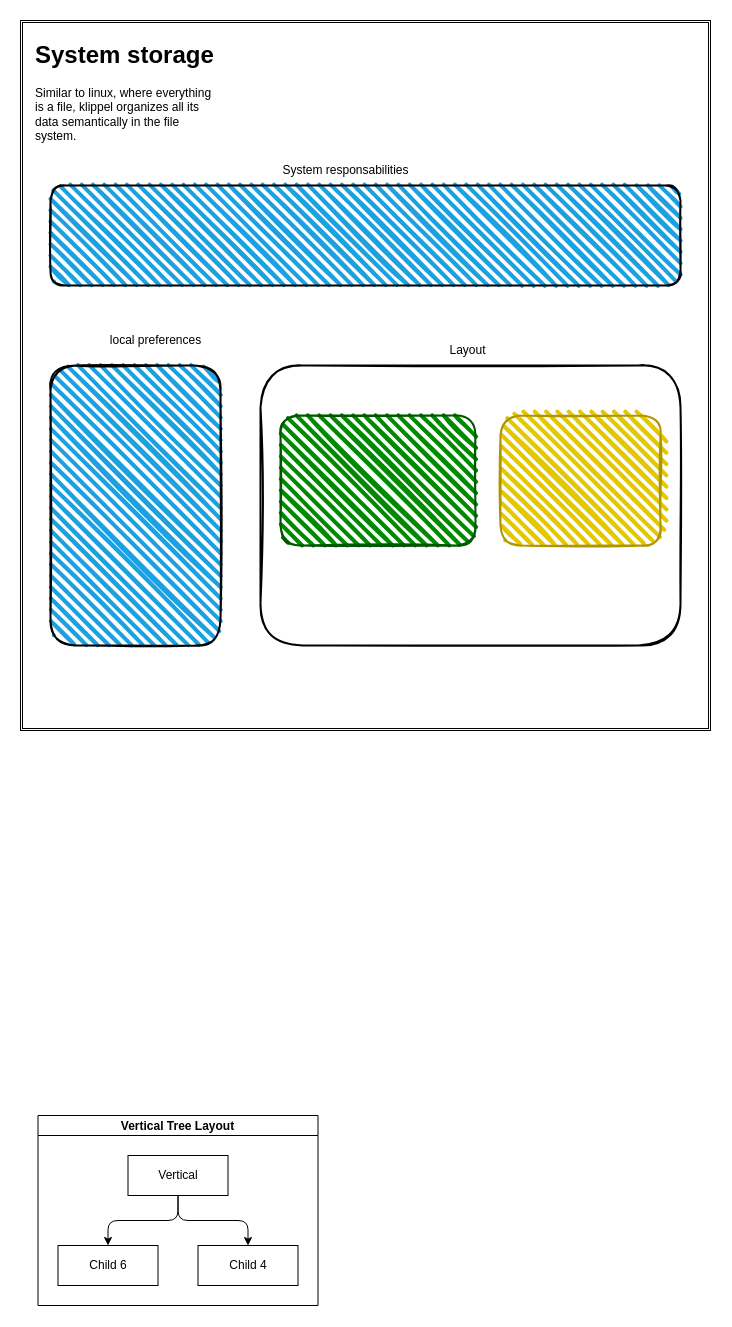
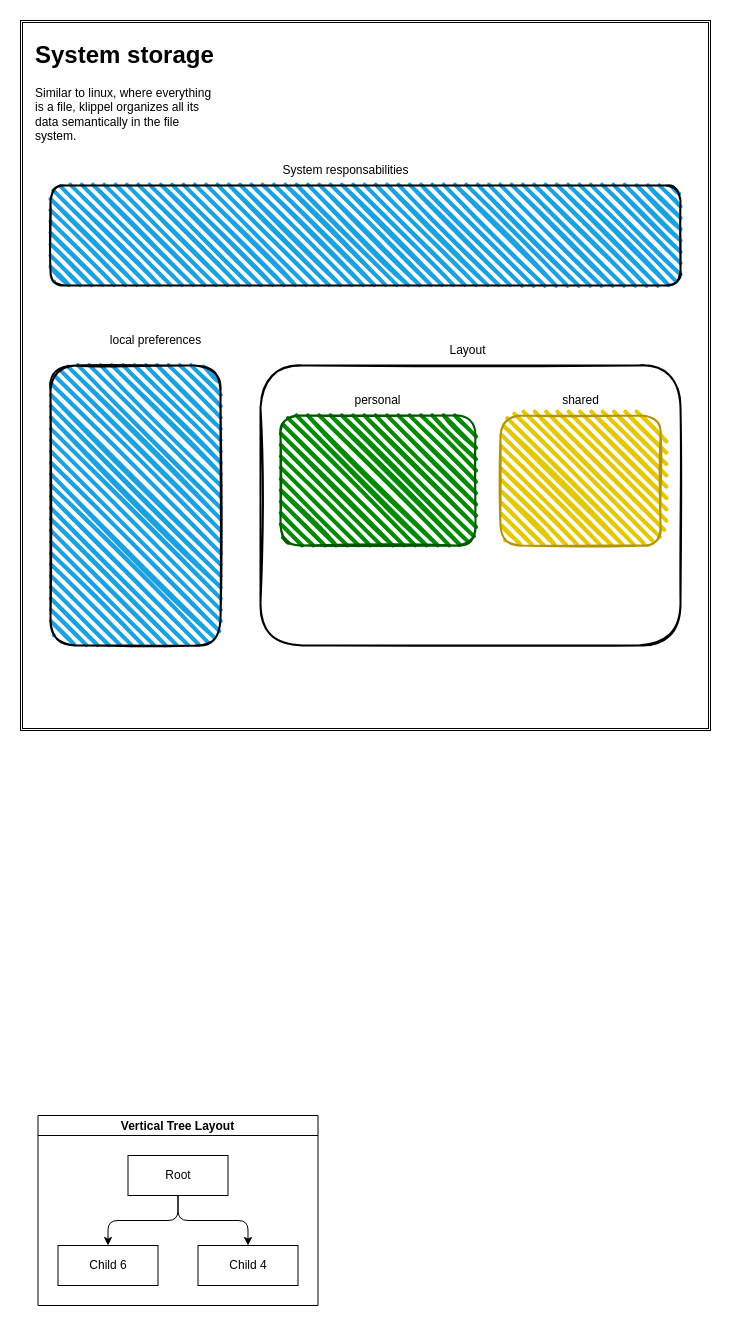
  <mxCell id="0" />
  <mxCell id="1" parent="0" />
  <mxCell id="2" value="" style="shape=ext;double=1;rounded=0;whiteSpace=wrap;html=1;" vertex="1" parent="1"><mxGeometry x="20" y="20" width="690" height="710" as="geometry" /></mxCell>
  <mxCell id="3" value="" style="rounded=1;whiteSpace=wrap;html=1;strokeWidth=2;fillWeight=4;hachureGap=8;hachureAngle=45;fillColor=#1ba1e2;sketch=1;" vertex="1" parent="1"><mxGeometry x="50" y="185" width="630" height="100" as="geometry" /></mxCell>
  <mxCell id="4" value="&lt;h1&gt;System storage&lt;/h1&gt;&lt;p&gt;Similar to linux, where everything is a file, klippel organizes all its data semantically in the file system.&lt;/p&gt;" style="text;html=1;strokeColor=none;fillColor=none;spacing=5;spacingTop=-20;whiteSpace=wrap;overflow=hidden;rounded=0;" vertex="1" parent="1"><mxGeometry x="30" y="35" width="190" height="120" as="geometry" /></mxCell>
  <mxCell id="5" value="System responsabilities" style="text;html=1;strokeColor=none;fillColor=none;align=center;verticalAlign=middle;whiteSpace=wrap;rounded=0;" vertex="1" parent="1"><mxGeometry x="248" y="155" width="195" height="30" as="geometry" /></mxCell>
  <mxCell id="6" value="" style="rounded=1;whiteSpace=wrap;html=1;strokeWidth=2;fillWeight=4;hachureGap=8;hachureAngle=45;fillColor=#1ba1e2;sketch=1;" vertex="1" parent="1"><mxGeometry x="50" y="365" width="170" height="280" as="geometry" /></mxCell>
  <mxCell id="7" value="local preferences" style="text;html=1;strokeColor=none;fillColor=none;align=center;verticalAlign=middle;whiteSpace=wrap;rounded=0;" vertex="1" parent="1"><mxGeometry x="57.5" y="325" width="195" height="30" as="geometry" /></mxCell>
  <mxCell id="8" value="" style="rounded=1;whiteSpace=wrap;html=1;strokeWidth=2;fillWeight=4;hachureGap=8;hachureAngle=45;fillColor=none;sketch=1;" vertex="1" parent="1"><mxGeometry x="260" y="365" width="420" height="280" as="geometry" /></mxCell>
  <mxCell id="9" value="Layout" style="text;html=1;strokeColor=none;fillColor=none;align=center;verticalAlign=middle;whiteSpace=wrap;rounded=0;" vertex="1" parent="1"><mxGeometry x="370" y="335" width="195" height="30" as="geometry" /></mxCell>
  <mxCell id="10" value="" style="rounded=1;whiteSpace=wrap;html=1;strokeWidth=2;fillWeight=4;hachureGap=8;hachureAngle=45;fillColor=#008a00;sketch=1;fontColor=#ffffff;strokeColor=#005700;" vertex="1" parent="1"><mxGeometry x="280" y="415" width="195" height="130" as="geometry" /></mxCell>
+ <mxCell id="11" value="personal" style="text;html=1;strokeColor=none;fillColor=none;align=center;verticalAlign=middle;whiteSpace=wrap;rounded=0;" vertex="1" parent="1"><mxGeometry x="280" y="385" width="195" height="30" as="geometry" /></mxCell>
  <mxCell id="12" value="" style="rounded=1;whiteSpace=wrap;html=1;strokeWidth=2;fillWeight=4;hachureGap=8;hachureAngle=45;fillColor=#e3c800;sketch=1;fontColor=#000000;strokeColor=#B09500;" vertex="1" parent="1"><mxGeometry x="500" y="415" width="160" height="130" as="geometry" /></mxCell>
+ <mxCell id="13" value="shared" style="text;html=1;strokeColor=none;fillColor=none;align=center;verticalAlign=middle;whiteSpace=wrap;rounded=0;" vertex="1" parent="1"><mxGeometry x="537.5" y="385" width="85" height="30" as="geometry" /></mxCell>
  <mxCell id="14" value="Vertical Tree Layout" style="swimlane;startSize=20;horizontal=1;childLayout=treeLayout;horizontalTree=0;resizable=0;containerType=tree;fontSize=12;fillColor=none;" vertex="1" parent="1"><mxGeometry x="37.5" y="1115" width="280" height="190" as="geometry" /></mxCell>
- <mxCell id="15" value="Vertical" style="whiteSpace=wrap;html=1;fillColor=none;" vertex="1" parent="14"><mxGeometry x="90" y="40" width="100" height="40" as="geometry" /></mxCell>
+ <mxCell id="15" value="Root" style="whiteSpace=wrap;html=1;fillColor=none;" vertex="1" parent="14"><mxGeometry x="90" y="40" width="100" height="40" as="geometry" /></mxCell>
  <mxCell id="16" value="Child 6" style="whiteSpace=wrap;html=1;fillColor=none;" vertex="1" parent="14"><mxGeometry x="20" y="130" width="100" height="40" as="geometry" /></mxCell>
  <mxCell id="17" value="" style="edgeStyle=elbowEdgeStyle;elbow=vertical;html=1;rounded=1;curved=0;sourcePerimeterSpacing=0;targetPerimeterSpacing=0;startSize=6;endSize=6;" edge="1" parent="14" source="15" target="16"><mxGeometry relative="1" as="geometry" /></mxCell>
  <mxCell id="18" value="Child 4" style="whiteSpace=wrap;html=1;fillColor=none;" vertex="1" parent="14"><mxGeometry x="160" y="130" width="100" height="40" as="geometry" /></mxCell>
  <mxCell id="19" value="" style="edgeStyle=elbowEdgeStyle;elbow=vertical;html=1;rounded=1;curved=0;sourcePerimeterSpacing=0;targetPerimeterSpacing=0;startSize=6;endSize=6;" edge="1" parent="14" source="15" target="18"><mxGeometry relative="1" as="geometry" /></mxCell>
